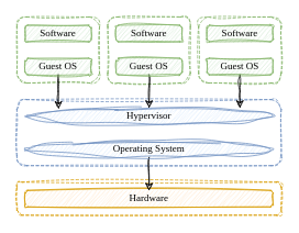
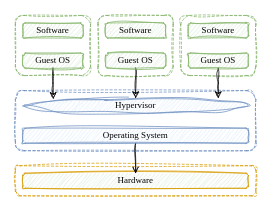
  <mxCell id="0" />
  <mxCell id="1" parent="0" />
  <mxCell id="2" value="" style="rounded=1;whiteSpace=wrap;html=1;fillColor=none;strokeColor=#d79b00;dashed=1;fontFamily=Verdana;fontStyle=0;sketch=1;curveFitting=1;jiggle=2;" parent="1" vertex="1"><mxGeometry x="20" y="220" width="320" height="40" as="geometry" /></mxCell>
  <mxCell id="3" value="" style="rounded=1;whiteSpace=wrap;html=1;fillColor=none;strokeColor=#6c8ebf;dashed=1;fontFamily=Verdana;fontStyle=0;sketch=1;curveFitting=1;jiggle=2;" parent="1" vertex="1"><mxGeometry x="20" y="120" width="320" height="80" as="geometry" /></mxCell>
  <mxCell id="4" value="" style="rounded=1;whiteSpace=wrap;html=1;fillColor=none;strokeColor=#82b366;dashed=1;fontFamily=Verdana;fontStyle=0;sketch=1;curveFitting=1;jiggle=2;" parent="1" vertex="1"><mxGeometry x="20" y="20" width="100" height="80" as="geometry" /></mxCell>
  <mxCell id="5" value="" style="rounded=1;whiteSpace=wrap;html=1;fillColor=none;strokeColor=#82b366;dashed=1;fontFamily=Verdana;fontStyle=0;sketch=1;curveFitting=1;jiggle=2;" parent="1" vertex="1"><mxGeometry x="130" y="20" width="100" height="80" as="geometry" /></mxCell>
  <mxCell id="6" value="" style="rounded=1;whiteSpace=wrap;html=1;fillColor=none;strokeColor=#82b366;dashed=1;fontFamily=Verdana;fontStyle=0;sketch=1;curveFitting=1;jiggle=2;" parent="1" vertex="1"><mxGeometry x="240" y="20" width="100" height="80" as="geometry" /></mxCell>
- <mxCell id="7" value="&lt;span&gt;Hardware&lt;/span&gt;" style="rounded=1;whiteSpace=wrap;html=1;fillColor=#ffe6cc;strokeColor=#d79b00;fontFamily=Verdana;fontStyle=0;sketch=1;curveFitting=1;jiggle=2;" parent="1" vertex="1"><mxGeometry x="30" y="230" width="300" height="20" as="geometry" /></mxCell>
- <mxCell id="8" style="edgeStyle=orthogonalEdgeStyle;rounded=0;orthogonalLoop=1;jettySize=auto;html=1;exitX=0.5;exitY=1;exitDx=0;exitDy=0;fontFamily=Verdana;fontStyle=0;sketch=1;curveFitting=1;jiggle=2;" parent="1" source="9" target="7" edge="1"><mxGeometry relative="1" as="geometry" /></mxCell>
- <mxCell id="9" value="&lt;span&gt;Operating System&lt;/span&gt;" style="ellipse;whiteSpace=wrap;html=1;fillColor=#dae8fc;strokeColor=#6c8ebf;fontFamily=Verdana;fontStyle=0;sketch=1;curveFitting=1;jiggle=2;" parent="1" vertex="1"><mxGeometry x="30" y="170" width="300" height="20" as="geometry" /></mxCell>
+ <mxCell id="7" value="&lt;span&gt;Hardware&lt;/span&gt;" style="rounded=1;whiteSpace=wrap;html=1;fillColor=#d5e8d4;strokeColor=#d79b00;fontFamily=Verdana;fontStyle=0;sketch=1;curveFitting=1;jiggle=2;" parent="1" vertex="1"><mxGeometry x="30" y="230" width="300" height="20" as="geometry" /></mxCell>
+ <mxCell id="8" style="edgeStyle=orthogonalEdgeStyle;rounded=0;orthogonalLoop=1;jettySize=auto;html=1;exitX=0.5;exitY=1;exitDx=0;exitDy=0;fontFamily=Verdana;fontStyle=0;sketch=1;curveFitting=1;jiggle=2;endArrow=open;" parent="1" source="9" target="7" edge="1"><mxGeometry relative="1" as="geometry" /></mxCell>
+ <mxCell id="9" value="&lt;span&gt;Operating System&lt;/span&gt;" style="rounded=1;whiteSpace=wrap;html=1;fillColor=#dae8fc;strokeColor=#6c8ebf;fontFamily=Verdana;fontStyle=0;sketch=1;curveFitting=1;jiggle=2;" parent="1" vertex="1"><mxGeometry x="30" y="170" width="300" height="20" as="geometry" /></mxCell>
  <mxCell id="10" value="&lt;span&gt;Hypervisor&lt;/span&gt;" style="ellipse;whiteSpace=wrap;html=1;fillColor=#dae8fc;strokeColor=#6c8ebf;fontFamily=Verdana;fontStyle=0;sketch=1;curveFitting=1;jiggle=2;" parent="1" vertex="1"><mxGeometry x="30" y="130" width="300" height="20" as="geometry" /></mxCell>
  <mxCell id="11" style="edgeStyle=orthogonalEdgeStyle;rounded=0;orthogonalLoop=1;jettySize=auto;html=1;exitX=0.5;exitY=1;exitDx=0;exitDy=0;entryX=0.135;entryY=0.05;entryDx=0;entryDy=0;entryPerimeter=0;fontFamily=Verdana;fontStyle=0;sketch=1;curveFitting=1;jiggle=2;" parent="1" source="12" target="10" edge="1"><mxGeometry relative="1" as="geometry" /></mxCell>
  <mxCell id="12" value="&lt;span&gt;Guest OS&lt;/span&gt;" style="rounded=1;whiteSpace=wrap;html=1;fillColor=#d5e8d4;strokeColor=#82b366;fontFamily=Verdana;fontStyle=0;sketch=1;curveFitting=1;jiggle=2;" parent="1" vertex="1"><mxGeometry x="30" y="70" width="80" height="20" as="geometry" /></mxCell>
  <mxCell id="13" style="edgeStyle=orthogonalEdgeStyle;rounded=0;orthogonalLoop=1;jettySize=auto;html=1;exitX=0.5;exitY=1;exitDx=0;exitDy=0;entryX=0.5;entryY=0;entryDx=0;entryDy=0;fontFamily=Verdana;fontStyle=0;sketch=1;curveFitting=1;jiggle=2;" parent="1" source="14" target="10" edge="1"><mxGeometry relative="1" as="geometry" /></mxCell>
  <mxCell id="14" value="&lt;span&gt;Guest OS&lt;/span&gt;" style="rounded=1;whiteSpace=wrap;html=1;fillColor=#d5e8d4;strokeColor=#82b366;fontFamily=Verdana;fontStyle=0;sketch=1;curveFitting=1;jiggle=2;" parent="1" vertex="1"><mxGeometry x="140" y="70" width="80" height="20" as="geometry" /></mxCell>
  <mxCell id="15" style="edgeStyle=orthogonalEdgeStyle;rounded=0;orthogonalLoop=1;jettySize=auto;html=1;exitX=0.5;exitY=1;exitDx=0;exitDy=0;entryX=0.867;entryY=0;entryDx=0;entryDy=0;entryPerimeter=0;fontFamily=Verdana;fontStyle=0;sketch=1;curveFitting=1;jiggle=2;" parent="1" source="16" target="10" edge="1"><mxGeometry relative="1" as="geometry" /></mxCell>
  <mxCell id="16" value="&lt;span&gt;Guest OS&lt;/span&gt;" style="rounded=1;whiteSpace=wrap;html=1;fillColor=#d5e8d4;strokeColor=#82b366;fontFamily=Verdana;fontStyle=0;sketch=1;curveFitting=1;jiggle=2;" parent="1" vertex="1"><mxGeometry x="250" y="70" width="80" height="20" as="geometry" /></mxCell>
  <mxCell id="17" value="&lt;span&gt;Software&lt;/span&gt;" style="rounded=1;whiteSpace=wrap;html=1;fillColor=#d5e8d4;strokeColor=#82b366;fontFamily=Verdana;fontStyle=0;sketch=1;curveFitting=1;jiggle=2;" parent="1" vertex="1"><mxGeometry x="30" y="30" width="80" height="20" as="geometry" /></mxCell>
  <mxCell id="18" value="&lt;span&gt;Software&lt;/span&gt;" style="rounded=1;whiteSpace=wrap;html=1;fillColor=#d5e8d4;strokeColor=#82b366;fontFamily=Verdana;fontStyle=0;sketch=1;curveFitting=1;jiggle=2;" parent="1" vertex="1"><mxGeometry x="140" y="30" width="80" height="20" as="geometry" /></mxCell>
  <mxCell id="19" value="&lt;span&gt;Software&lt;/span&gt;" style="rounded=1;whiteSpace=wrap;html=1;fillColor=#d5e8d4;strokeColor=#82b366;fontFamily=Verdana;fontStyle=0;sketch=1;curveFitting=1;jiggle=2;" parent="1" vertex="1"><mxGeometry x="250" y="30" width="80" height="20" as="geometry" /></mxCell>
